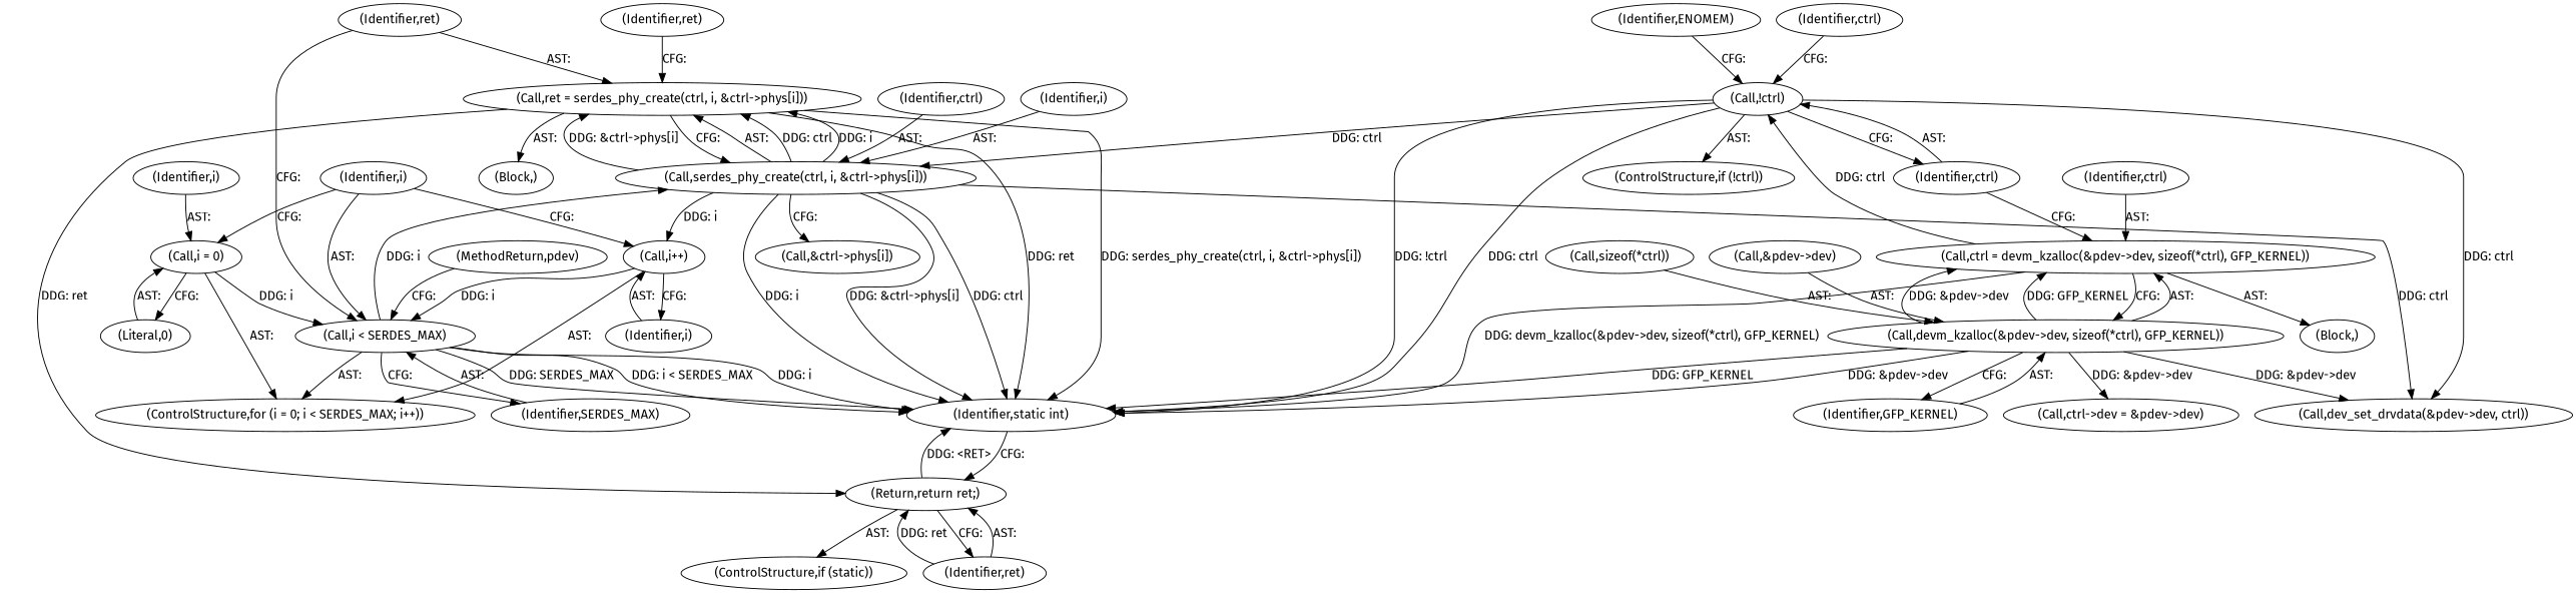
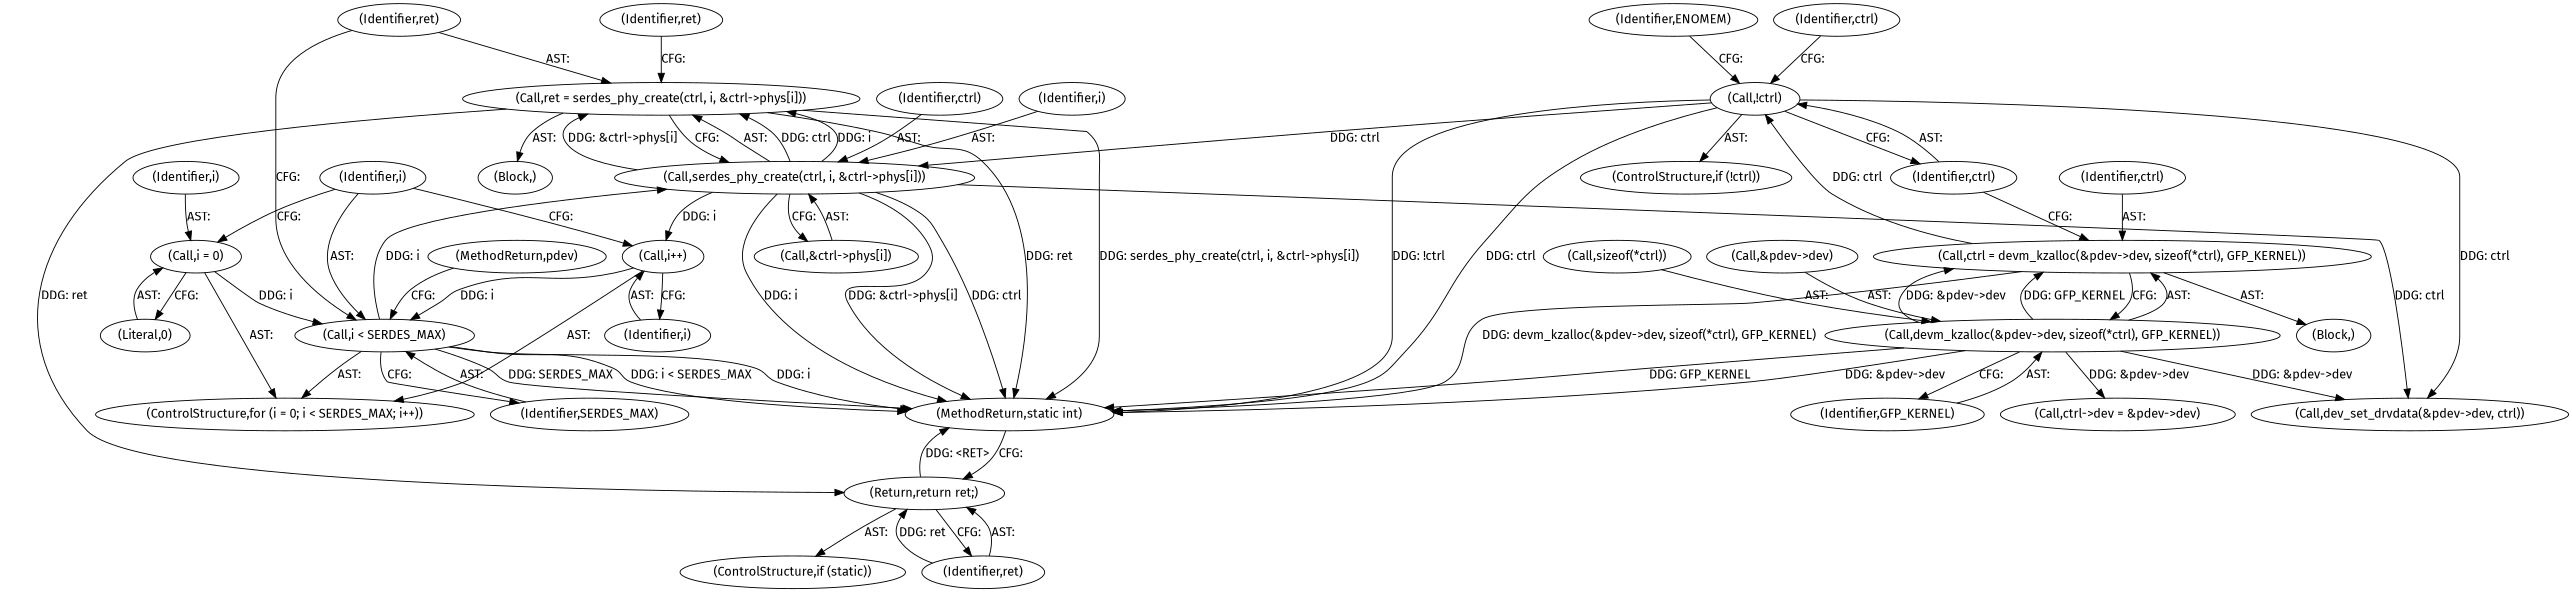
  digraph {
    fontname="Fira Sans"
    node [fontname="Fira Sans"]
    edge [fontname="Fira Sans"]
    n1 [label="(Call,ret = serdes_phy_create(ctrl, i, &ctrl->phys[i]))"]
    n2 [label="(Call,serdes_phy_create(ctrl, i, &ctrl->phys[i]))"]
    n3 [label="(Return,return ret;)"]
    n4 [label="(Block,)"]
-   n5 [label="(Identifier,static int)"]
+   n5 [label="(MethodReturn,static int)"]
    n6 [label="(Call,i++)"]
    n7 [label="(Call,&ctrl->phys[i])"]
    n8 [label="(Call,dev_set_drvdata(&pdev->dev, ctrl))"]
    n9 [label="(ControlStructure,if (static))"]
    n10 [label="(Identifier,ret)"]
    n11 [label="(Call,i < SERDES_MAX)"]
    n12 [label="(ControlStructure,for (i = 0; i < SERDES_MAX; i++))"]
    n13 [label="(Identifier,i)"]
    n14 [label="(Call,!ctrl)"]
    n15 [label="(ControlStructure,if (!ctrl))"]
    n16 [label="(Identifier,ctrl)"]
    n17 [label="(Call,ctrl = devm_kzalloc(&pdev->dev, sizeof(*ctrl), GFP_KERNEL))"]
    n18 [label="(Call,devm_kzalloc(&pdev->dev, sizeof(*ctrl), GFP_KERNEL))"]
    n19 [label="(Block,)"]
    n20 [label="(Identifier,GFP_KERNEL)"]
    n21 [label="(Call,ctrl->dev = &pdev->dev)"]
    n22 [label="(Identifier,SERDES_MAX)"]
    n23 [label="(Call,i = 0)"]
    n24 [label="(Literal,0)"]
    n25 [label="(Identifier,ret)"]
    n26 [label="(Call,sizeof(*ctrl))"]
    n27 [label="(Identifier,i)"]
    n28 [label="(Identifier,ctrl)"]
    n29 [label="(Identifier,i)"]
    n30 [label="(Identifier,ctrl)"]
    n31 [label="(Identifier,ret)"]
    n32 [label="(Call,&pdev->dev)"]
    n33 [label="(Identifier,i)"]
    n34 [label="(Identifier,ENOMEM)"]
    n35 [label="(MethodReturn,pdev)"]
    n36 [label="(Identifier,ctrl)"]
    n1 -> n2 [label="CFG: "]
    n1 -> n3 [label="DDG: ret"]
    n1 -> n4 [label="AST: "]
    n1 -> n5 [label="DDG: serdes_phy_create(ctrl, i, &ctrl->phys[i])"]
    n1 -> n5 [label="DDG: ret"]
    n2 -> n1 [label="AST: "]
    n2 -> n1 [label="DDG: ctrl"]
    n2 -> n1 [label="DDG: i"]
    n2 -> n1 [label="DDG: &ctrl->phys[i]"]
    n2 -> n5 [label="DDG: &ctrl->phys[i]"]
    n2 -> n5 [label="DDG: i"]
    n2 -> n5 [label="DDG: ctrl"]
    n2 -> n6 [label="DDG: i"]
    n2 -> n7 [label="CFG: "]
    n2 -> n8 [label="DDG: ctrl"]
    n3 -> n5 [label="DDG: <RET>"]
    n3 -> n9 [label="AST: "]
    n3 -> n10 [label="CFG: "]
    n5 -> n3 [label="CFG: "]
    n6 -> n11 [label="DDG: i"]
    n6 -> n12 [label="AST: "]
    n6 -> n13 [label="CFG: "]
+   n7 -> n2 [label="AST: "]
    n10 -> n3 [label="AST: "]
    n10 -> n3 [label="DDG: ret"]
    n11 -> n2 [label="DDG: i"]
    n11 -> n5 [label="DDG: i"]
    n11 -> n5 [label="DDG: SERDES_MAX"]
    n11 -> n5 [label="DDG: i < SERDES_MAX"]
    n11 -> n12 [label="AST: "]
    n11 -> n22 [label="CFG: "]
    n13 -> n6 [label="AST: "]
    n14 -> n2 [label="DDG: ctrl"]
    n14 -> n5 [label="DDG: !ctrl"]
    n14 -> n5 [label="DDG: ctrl"]
    n14 -> n8 [label="DDG: ctrl"]
    n14 -> n15 [label="AST: "]
    n14 -> n16 [label="CFG: "]
    n16 -> n14 [label="AST: "]
    n16 -> n17 [label="CFG: "]
    n17 -> n5 [label="DDG: devm_kzalloc(&pdev->dev, sizeof(*ctrl), GFP_KERNEL)"]
    n17 -> n14 [label="DDG: ctrl"]
    n17 -> n18 [label="CFG: "]
    n17 -> n19 [label="AST: "]
    n18 -> n5 [label="DDG: GFP_KERNEL"]
    n18 -> n5 [label="DDG: &pdev->dev"]
    n18 -> n8 [label="DDG: &pdev->dev"]
    n18 -> n17 [label="AST: "]
    n18 -> n17 [label="DDG: &pdev->dev"]
    n18 -> n17 [label="DDG: GFP_KERNEL"]
    n18 -> n20 [label="CFG: "]
    n18 -> n21 [label="DDG: &pdev->dev"]
    n20 -> n18 [label="AST: "]
    n22 -> n11 [label="AST: "]
    n23 -> n11 [label="DDG: i"]
    n23 -> n12 [label="AST: "]
    n23 -> n24 [label="CFG: "]
    n24 -> n23 [label="AST: "]
    n25 -> n1 [label="AST: "]
    n25 -> n11 [label="CFG: "]
    n26 -> n18 [label="AST: "]
    n27 -> n6 [label="CFG: "]
    n27 -> n11 [label="AST: "]
    n27 -> n23 [label="CFG: "]
    n28 -> n2 [label="AST: "]
    n29 -> n23 [label="AST: "]
    n30 -> n14 [label="CFG: "]
    n31 -> n1 [label="CFG: "]
    n32 -> n18 [label="AST: "]
    n33 -> n2 [label="AST: "]
    n34 -> n14 [label="CFG: "]
    n35 -> n11 [label="CFG: "]
    n36 -> n17 [label="AST: "]
  }
